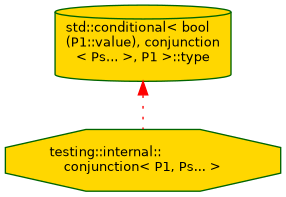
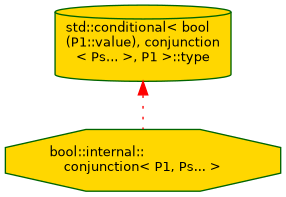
  digraph {
    node [color=darkgreen fillcolor=gold fontname=Helvetica fontsize=10 style=filled]
-   n1 [fontcolor=black height=0.2 label="testing::internal::\lconjunction\< P1, Ps... \>" shape=octagon width=0.4]
+   n1 [fontcolor=black height=0.2 label="bool::internal::\lconjunction\< P1, Ps... \>" shape=octagon width=0.4]
    n2 [height=0.2 label="std::conditional\< bool\l(P1::value), conjunction\l\< Ps... \>, P1 \>::type" shape=cylinder width=0.4]
    n2 -> n1 [color=red dir=back fontname=Helvetica fontsize=10 labelfontname=Helvetica labelfontsize=10 style=dotted]
  }
